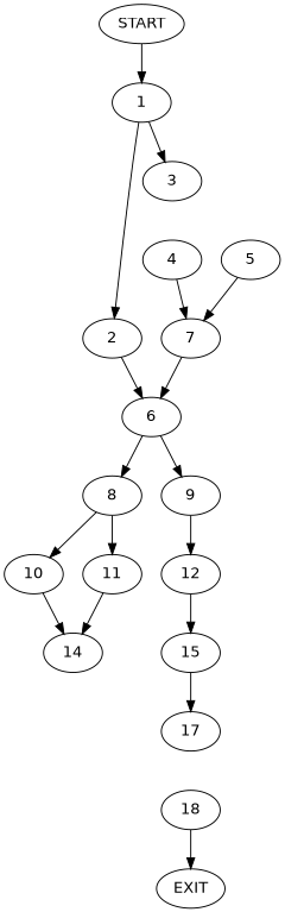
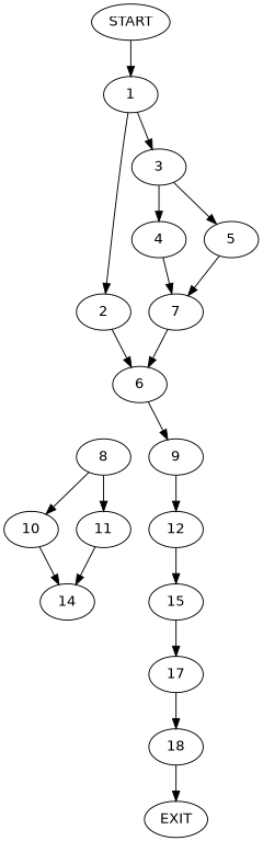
  digraph {
    fontname="DejaVu Sans"
    node [fontname="DejaVu Sans"]
    edge [fontname="DejaVu Sans"]
    n1 [label=START]
    1
    2
    3
    n5 [label=EXIT]
    6
    4
    5
    8
    9
    7
    10
    11
    12
    14
    15
    17
    18
    n1 -> 1
    1 -> 2
    1 -> 3
    2 -> 6
-   6 -> 8
+   3 -> 4
+   3 -> 5
    6 -> 9
    4 -> 7
    5 -> 7
    8 -> 10
    8 -> 11
    9 -> 12
    7 -> 6
    10 -> 14
    11 -> 14
    12 -> 15
    15 -> 17
+   17 -> 18
    18 -> n5
  }
